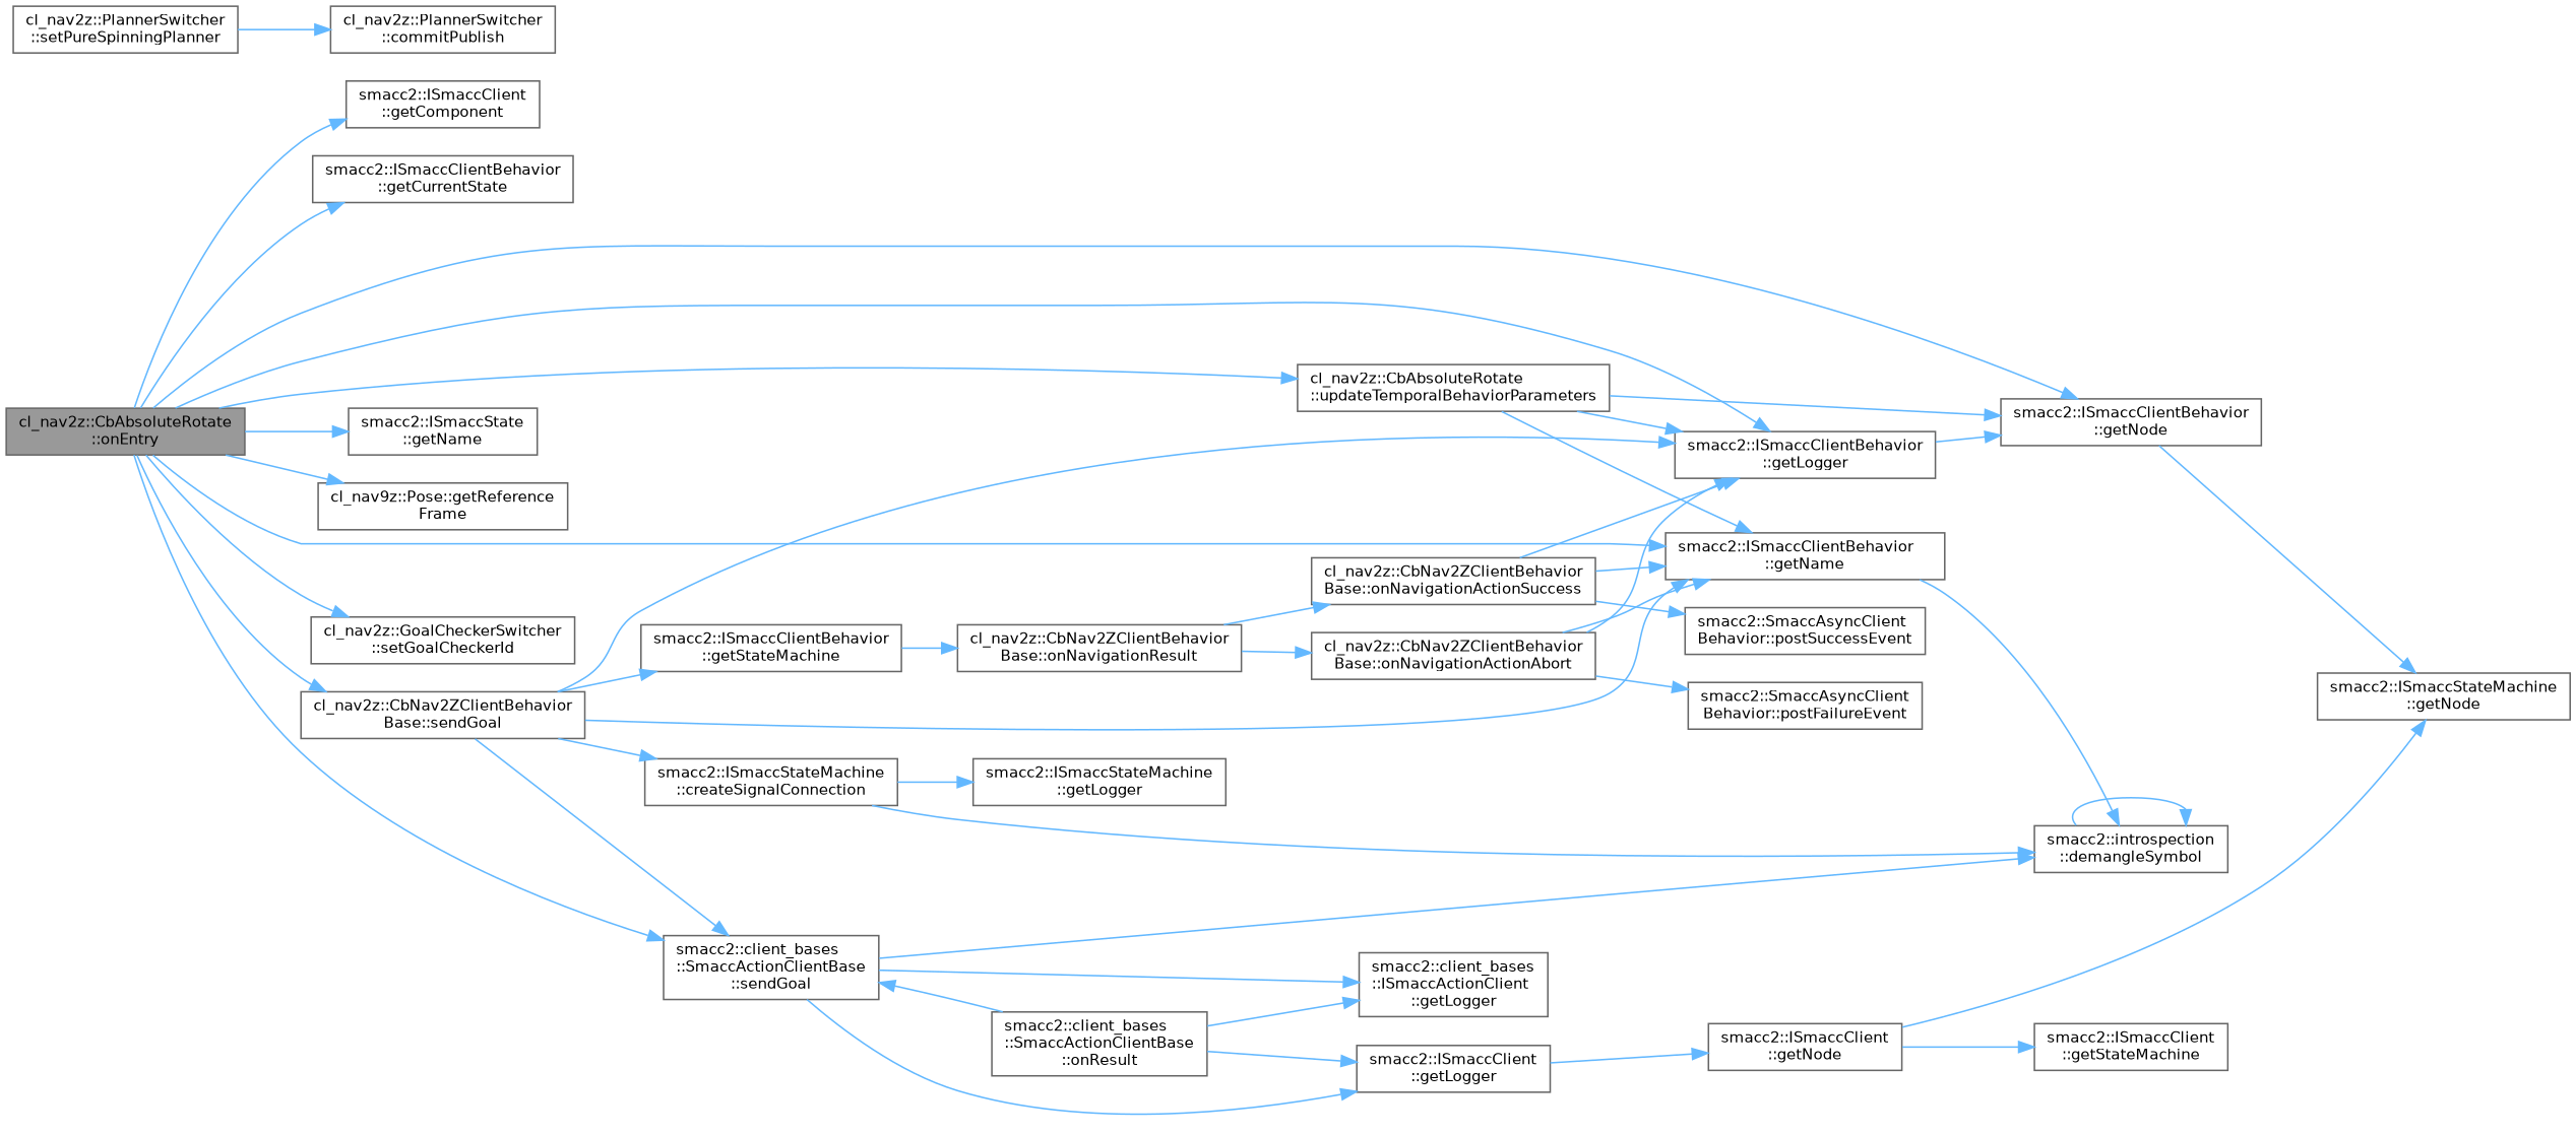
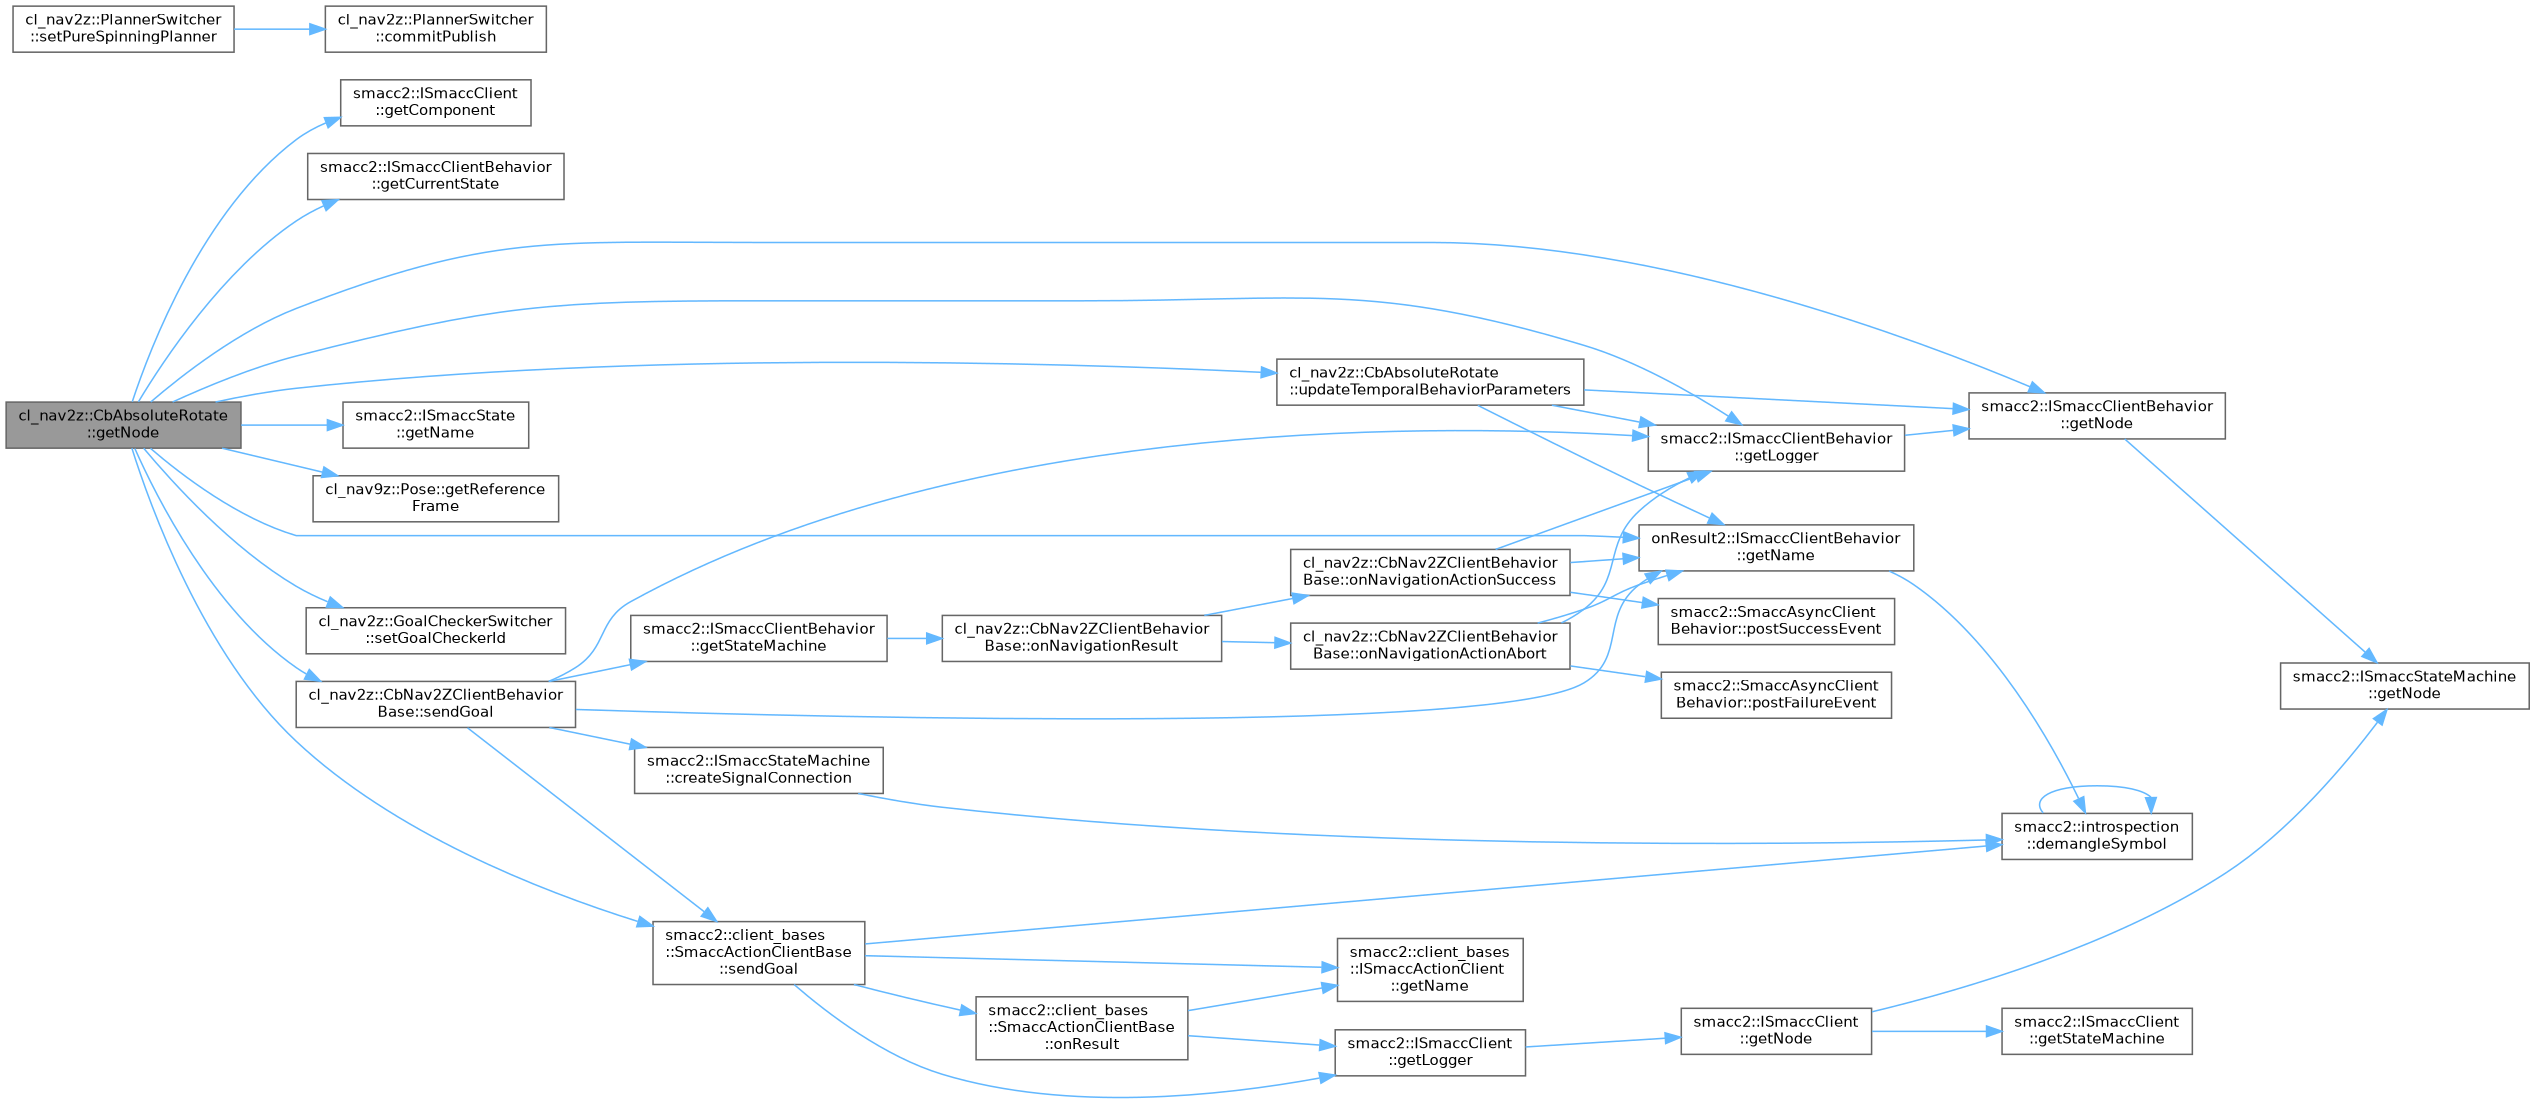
  digraph {
    rankdir=LR
    node [color=grey40 fillcolor=white fontname=Helvetica fontsize=10 shape=box style=filled]
    edge [color=steelblue1 fontname=Helvetica fontsize=10 labelfontname=Helvetica labelfontsize=10 style=solid]
-   n1 [color=gray40 fillcolor=grey60 fontcolor=black height=0.2 label="cl_nav2z::CbAbsoluteRotate\l::onEntry" width=0.4]
+   n1 [color=gray40 fillcolor=grey60 fontcolor=black height=0.2 label="cl_nav2z::CbAbsoluteRotate\l::getNode" width=0.4]
    n2 [height=0.2 label="smacc2::ISmaccClient\l::getComponent" width=0.4]
    n3 [height=0.2 label="smacc2::ISmaccClientBehavior\l::getCurrentState" width=0.4]
    n4 [height=0.2 label="smacc2::ISmaccClientBehavior\l::getLogger" width=0.4]
    n5 [height=0.2 label="smacc2::ISmaccClientBehavior\l::getNode" width=0.4]
-   n6 [height=0.2 label="smacc2::ISmaccClientBehavior\l::getName" width=0.4]
+   n6 [height=0.2 label="onResult2::ISmaccClientBehavior\l::getName" width=0.4]
    n7 [height=0.2 label="smacc2::ISmaccState\l::getName" width=0.4]
    n8 [height=0.2 label="cl_nav9z::Pose::getReference\lFrame" width=0.4]
    n9 [height=0.2 label="cl_nav2z::CbNav2ZClientBehavior\lBase::sendGoal" width=0.4]
    n10 [height=0.2 label="cl_nav2z::GoalCheckerSwitcher\l::setGoalCheckerId" width=0.4]
    n11 [height=0.2 label="cl_nav2z::CbAbsoluteRotate\l::updateTemporalBehaviorParameters" width=0.4]
    n12 [height=0.2 label="smacc2::client_bases\l::SmaccActionClientBase\l::sendGoal" width=0.4]
    n13 [height=0.2 label="smacc2::ISmaccStateMachine\l::getNode" width=0.4]
    n14 [height=0.2 label="smacc2::introspection\l::demangleSymbol" width=0.4]
    n15 [height=0.2 label="smacc2::ISmaccStateMachine\l::createSignalConnection" width=0.4]
    n16 [height=0.2 label="smacc2::ISmaccClientBehavior\l::getStateMachine" width=0.4]
    n17 [height=0.2 label="cl_nav2z::PlannerSwitcher\l::setPureSpinningPlanner" width=0.4]
    n18 [height=0.2 label="cl_nav2z::PlannerSwitcher\l::commitPublish" width=0.4]
-   n19 [height=0.2 label="smacc2::ISmaccStateMachine\l::getLogger" width=0.4]
    n20 [height=0.2 label="cl_nav2z::CbNav2ZClientBehavior\lBase::onNavigationResult" width=0.4]
    n21 [height=0.2 label="cl_nav2z::CbNav2ZClientBehavior\lBase::onNavigationActionAbort" width=0.4]
    n22 [height=0.2 label="cl_nav2z::CbNav2ZClientBehavior\lBase::onNavigationActionSuccess" width=0.4]
    n23 [height=0.2 label="smacc2::ISmaccClient\l::getLogger" width=0.4]
-   n24 [height=0.2 label="smacc2::client_bases\l::ISmaccActionClient\l::getLogger" width=0.4]
+   n24 [height=0.2 label="smacc2::client_bases\l::ISmaccActionClient\l::getName" width=0.4]
    n25 [height=0.2 label="smacc2::client_bases\l::SmaccActionClientBase\l::onResult" width=0.4]
    n26 [height=0.2 label="smacc2::SmaccAsyncClient\lBehavior::postFailureEvent" width=0.4]
    n27 [height=0.2 label="smacc2::SmaccAsyncClient\lBehavior::postSuccessEvent" width=0.4]
    n28 [height=0.2 label="smacc2::ISmaccClient\l::getNode" width=0.4]
    n29 [height=0.2 label="smacc2::ISmaccClient\l::getStateMachine" width=0.4]
    n1 -> n2
    n1 -> n3
    n1 -> n4
    n1 -> n5
    n1 -> n6
    n1 -> n7
    n1 -> n8
    n1 -> n9
    n1 -> n10
    n1 -> n11
    n1 -> n12
    n4 -> n5
    n5 -> n13
    n6 -> n14
    n9 -> n4
    n9 -> n6
    n9 -> n12
    n9 -> n15
    n9 -> n16
    n11 -> n4
    n11 -> n5
    n11 -> n6
    n12 -> n14
    n12 -> n23
    n12 -> n24
-   n25 -> n12
+   n12 -> n25
    n14 -> n14
    n15 -> n14
-   n15 -> n19
    n16 -> n20
    n17 -> n18
    n20 -> n21
    n20 -> n22
    n21 -> n4
    n21 -> n6
    n21 -> n26
    n22 -> n4
    n22 -> n6
    n22 -> n27
    n23 -> n28
    n25 -> n23
    n25 -> n24
    n28 -> n13
    n28 -> n29
  }
